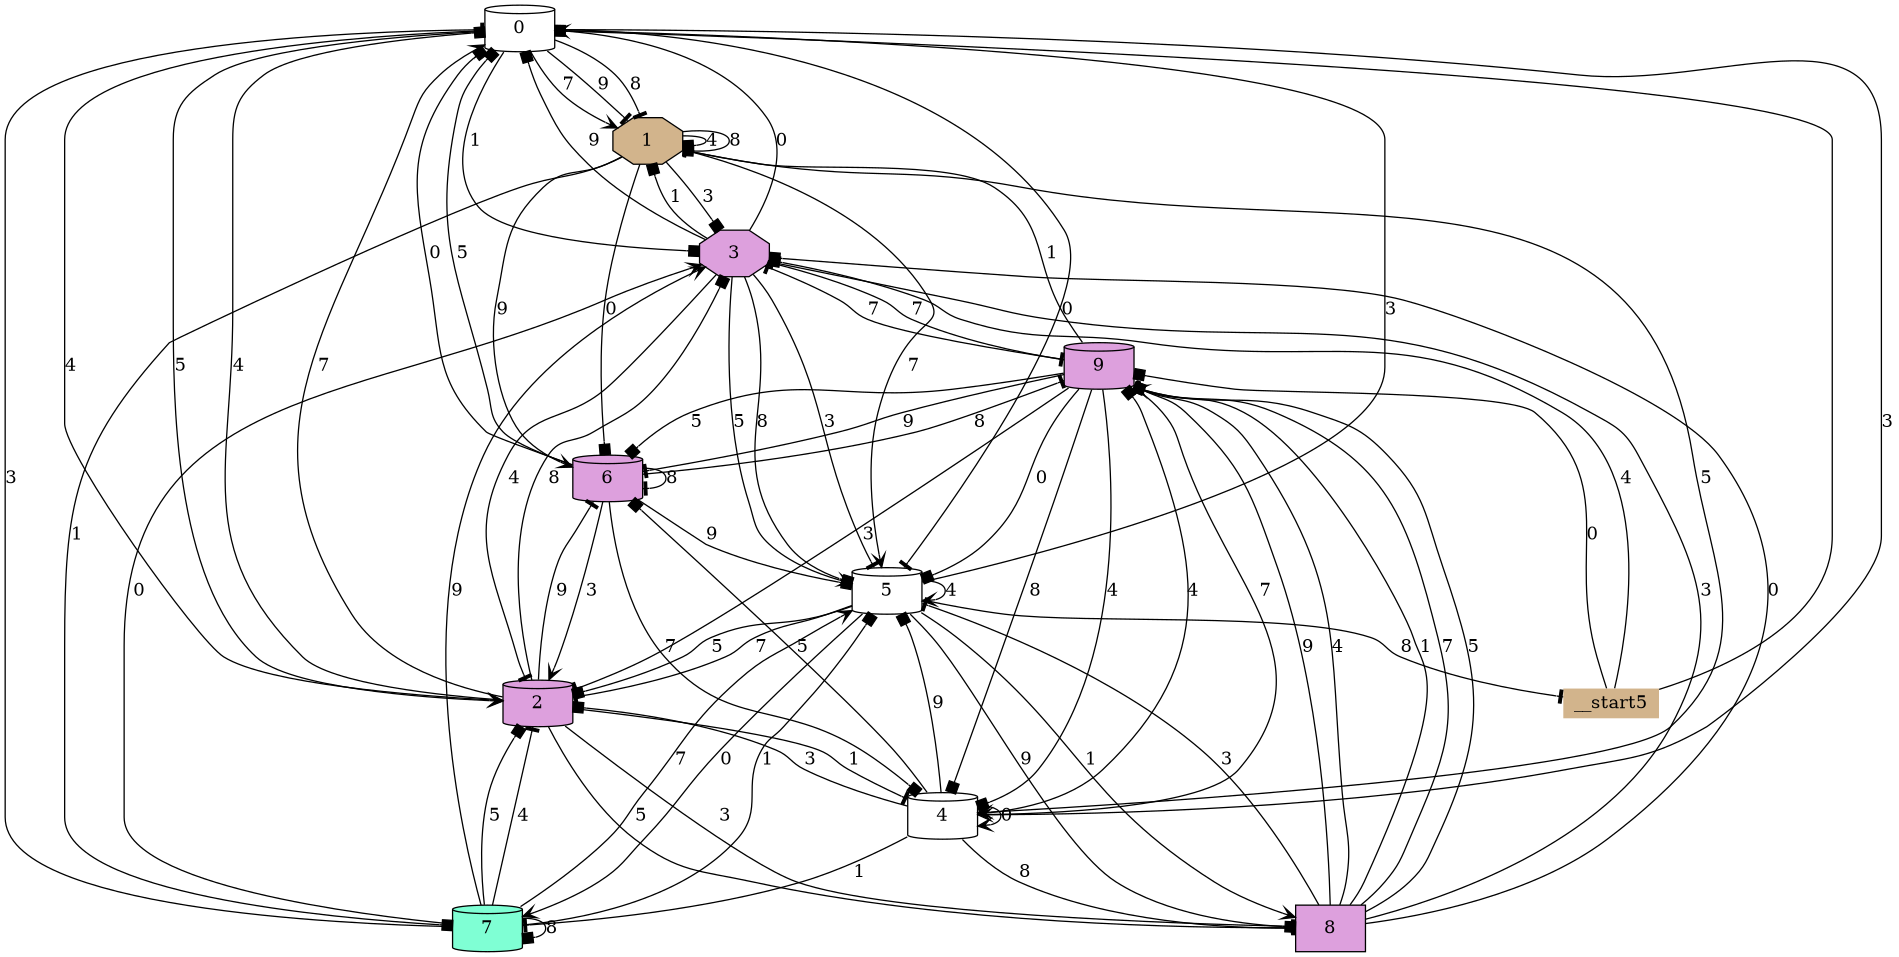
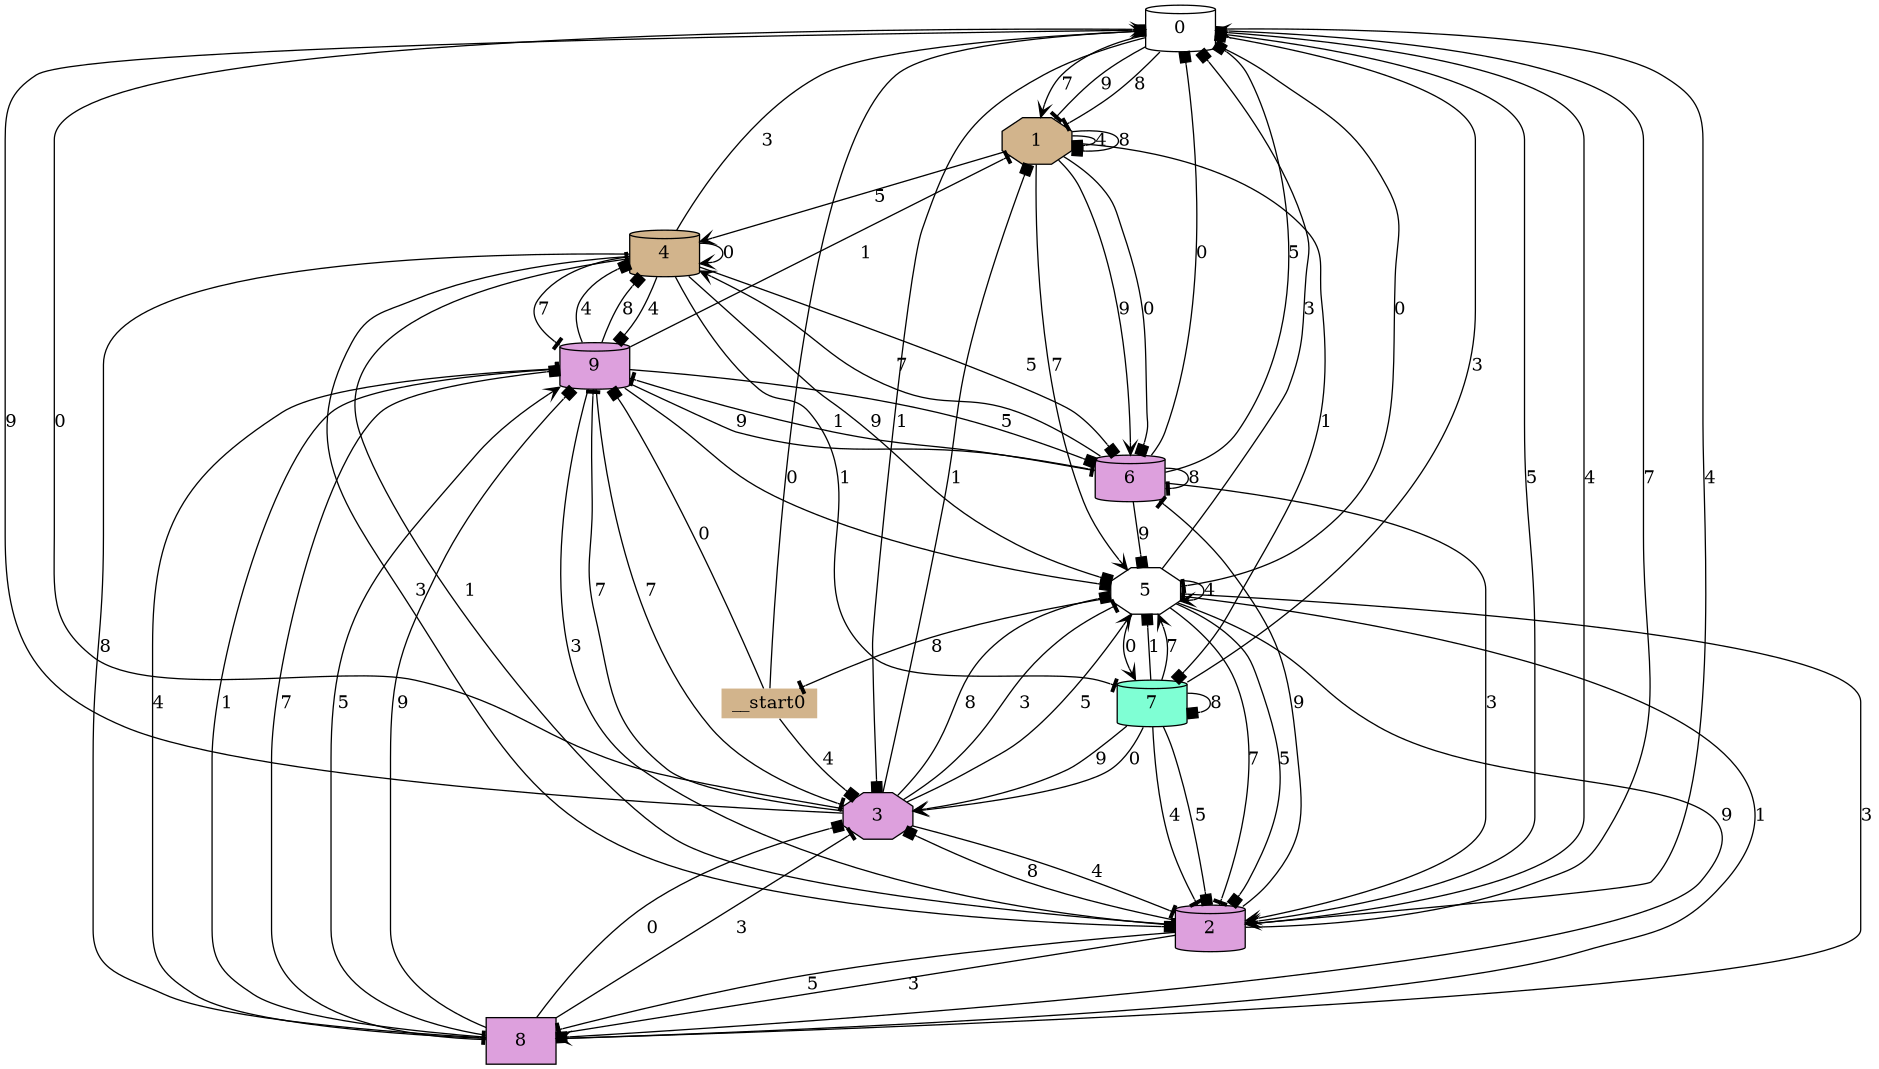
  digraph {
    fontname="DejaVu Serif"
    node [fillcolor=plum fontname="DejaVu Serif" shape=cylinder style=filled]
    edge [arrowhead=box fontname="DejaVu Serif"]
    n1 [fillcolor=white label=0]
    n2 [fillcolor=tan label=1 shape=octagon]
    n3 [label=2]
    n4 [label=3 shape=octagon]
-   n5 [fillcolor=white label=4]
-   n6 [fillcolor=white label=5]
+   n5 [fillcolor=tan label=4]
+   n6 [fillcolor=white label=5 shape=octagon]
    n7 [label=6]
    n8 [fillcolor=aquamarine label=7]
    n9 [label=8 shape=box]
    n10 [label=9]
-   __start0 [fillcolor=tan height=0 shape=none width=0 label=__start5]
+   __start0 [fillcolor=tan height=0 shape=none width=0]
    n1 -> n2 [arrowhead=tee label=9]
    n1 -> n2 [arrowhead=tee label=8]
    n1 -> n2 [arrowhead=vee label=7]
    n1 -> n3 [arrowhead=vee label=4]
    n1 -> n3 [arrowhead=vee label=5]
    n1 -> n4 [label=1]
-   n1 -> n5 [arrowhead=vee label=3]
+   n5 -> n1 [arrowhead=vee label=3]
    n1 -> n6 [arrowhead=tee label=0]
    n2 -> n2 [label=4]
    n2 -> n2 [label=8]
-   n2 -> n4 [label=3]
    n2 -> n5 [arrowhead=vee label=5]
    n2 -> n6 [arrowhead=vee label=7]
    n2 -> n7 [arrowhead=vee label=9]
    n2 -> n7 [label=0]
    n2 -> n8 [label=1]
    n3 -> n1 [label=4]
    n3 -> n1 [arrowhead=vee label=7]
    n3 -> n4 [label=8]
    n3 -> n5 [arrowhead=tee label=1]
    n3 -> n7 [arrowhead=tee label=9]
    n3 -> n9 [arrowhead=tee label=3]
    n3 -> n9 [arrowhead=tee label=5]
    n4 -> n1 [label=9]
    n4 -> n1 [arrowhead=vee label=0]
    n4 -> n2 [label=1]
    n4 -> n3 [arrowhead=tee label=4]
    n4 -> n6 [label=8]
    n4 -> n6 [arrowhead=tee label=3]
    n4 -> n6 [arrowhead=vee label=5]
    n4 -> n10 [arrowhead=tee label=7]
    n5 -> n3 [label=3]
    n5 -> n5 [arrowhead=vee label=0]
    n5 -> n6 [label=9]
    n5 -> n7 [label=5]
    n5 -> n8 [arrowhead=tee label=1]
    n5 -> n9 [arrowhead=tee label=8]
    n5 -> n10 [label=4]
    n5 -> n10 [arrowhead=tee label=7]
    n6 -> n1 [label=3]
    n6 -> n3 [arrowhead=tee label=7]
    n6 -> n3 [label=5]
    n6 -> n6 [arrowhead=vee label=4]
    n6 -> n8 [arrowhead=vee label=0]
    n6 -> n9 [label=9]
    n6 -> n9 [arrowhead=vee label=1]
    n6 -> __start0 [arrowhead=tee label=8]
    n7 -> n1 [label=5]
    n7 -> n1 [label=0]
    n7 -> n3 [arrowhead=vee label=3]
-   n7 -> n5 [label=7]
+   n7 -> n5 [arrowhead=vee label=7]
    n7 -> n6 [label=9]
    n7 -> n7 [arrowhead=tee label=8]
-   n7 -> n10 [arrowhead=tee label=8]
-   n8 -> n1 [arrowhead=tee label=3]
+   n7 -> n10 [arrowhead=tee label=1]
+   n8 -> n1 [label=3]
    n8 -> n3 [arrowhead=tee label=4]
    n8 -> n3 [label=5]
    n8 -> n4 [arrowhead=vee label=9]
    n8 -> n4 [arrowhead=vee label=0]
    n8 -> n6 [label=1]
    n8 -> n6 [arrowhead=vee label=7]
    n8 -> n8 [label=8]
    n9 -> n4 [arrowhead=tee label=3]
    n9 -> n4 [label=0]
    n9 -> n6 [arrowhead=tee label=3]
    n9 -> n10 [label=9]
    n9 -> n10 [arrowhead=tee label=4]
    n9 -> n10 [arrowhead=tee label=1]
    n9 -> n10 [label=7]
    n9 -> n10 [arrowhead=vee label=5]
    n10 -> n2 [arrowhead=tee label=1]
    n10 -> n3 [arrowhead=tee label=3]
    n10 -> n4 [arrowhead=tee label=7]
    n10 -> n5 [label=4]
    n10 -> n5 [label=8]
    n10 -> n6 [label=0]
    n10 -> n7 [arrowhead=tee label=9]
    n10 -> n7 [label=5]
    __start0 -> n1
    __start0 -> n4 [label=4]
    __start0 -> n10 [label=0]
  }
